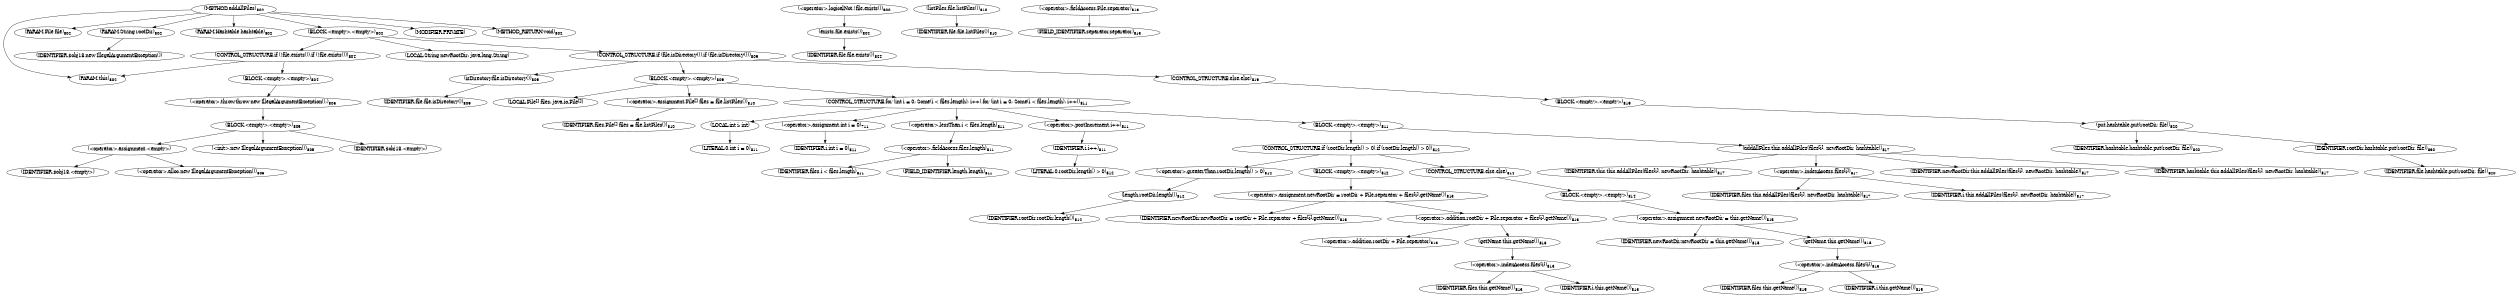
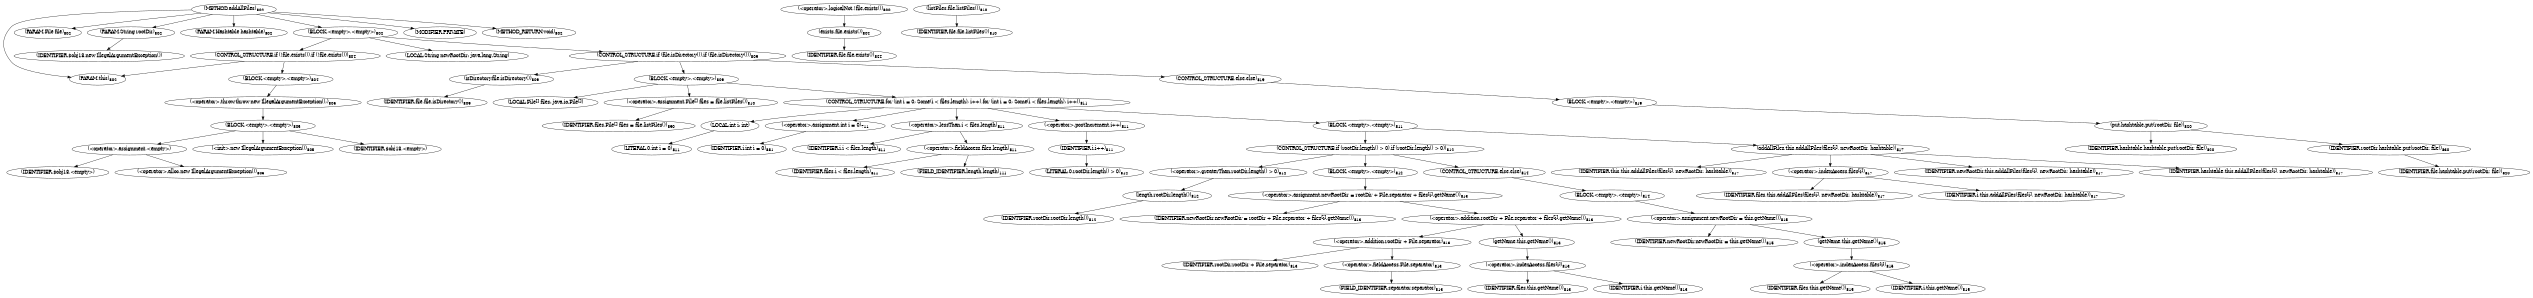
  digraph {
    n1 [label=<(METHOD,addAllFiles)<SUB>802</SUB>>]
    n2 [label=<(PARAM,this)<SUB>802</SUB>>]
    n3 [label=<(PARAM,File file)<SUB>802</SUB>>]
    n4 [label=<(PARAM,String rootDir)<SUB>802</SUB>>]
    n5 [label=<(PARAM,Hashtable hashtable)<SUB>802</SUB>>]
    n6 [label=<(BLOCK,&lt;empty&gt;,&lt;empty&gt;)<SUB>802</SUB>>]
    n7 [label=<(MODIFIER,PRIVATE)>]
    n8 [label=<(METHOD_RETURN,void)<SUB>802</SUB>>]
    n9 [label=<(IDENTIFIER,$obj18,new IllegalArgumentException())>]
    n10 [label=<(CONTROL_STRUCTURE,if (!file.exists()),if (!file.exists()))<SUB>804</SUB>>]
    n11 [label=<(LOCAL,String newRootDir: java.lang.String)>]
    n12 [label=<(CONTROL_STRUCTURE,if (file.isDirectory()),if (file.isDirectory()))<SUB>809</SUB>>]
    n13 [label=<(BLOCK,&lt;empty&gt;,&lt;empty&gt;)<SUB>804</SUB>>]
    n14 [label=<(isDirectory,file.isDirectory())<SUB>809</SUB>>]
    n15 [label=<(BLOCK,&lt;empty&gt;,&lt;empty&gt;)<SUB>809</SUB>>]
    n16 [label=<(CONTROL_STRUCTURE,else,else)<SUB>819</SUB>>]
    n17 [label=<(&lt;operator&gt;.logicalNot,!file.exists())<SUB>800</SUB>>]
    n18 [label=<(exists,file.exists())<SUB>804</SUB>>]
    n19 [label=<(&lt;operator&gt;.throw,throw new IllegalArgumentException();)<SUB>805</SUB>>]
    n20 [label=<(IDENTIFIER,file,file.exists())<SUB>824</SUB>>]
    n21 [label=<(BLOCK,&lt;empty&gt;,&lt;empty&gt;)<SUB>805</SUB>>]
    n22 [label=<(&lt;operator&gt;.assignment,&lt;empty&gt;)>]
    n23 [label=<(&lt;init&gt;,new IllegalArgumentException())<SUB>805</SUB>>]
    n24 [label=<(IDENTIFIER,$obj18,&lt;empty&gt;)>]
    n25 [label=<(IDENTIFIER,$obj18,&lt;empty&gt;)>]
    n26 [label=<(&lt;operator&gt;.alloc,new IllegalArgumentException())<SUB>805</SUB>>]
    n27 [label=<(IDENTIFIER,file,file.isDirectory())<SUB>809</SUB>>]
    n28 [label=<(LOCAL,File[] files: java.io.File[])>]
    n29 [label=<(&lt;operator&gt;.assignment,File[] files = file.listFiles())<SUB>810</SUB>>]
    n30 [label=<(CONTROL_STRUCTURE,for (int i = 0; Some(i &lt; files.length); i++),for (int i = 0; Some(i &lt; files.length); i++))<SUB>811</SUB>>]
    n31 [label=<(BLOCK,&lt;empty&gt;,&lt;empty&gt;)<SUB>819</SUB>>]
-   n32 [label=<(IDENTIFIER,files,File[] files = file.listFiles())<SUB>810</SUB>>]
+   n32 [label=<(IDENTIFIER,files,File[] files = file.listFiles())<SUB>890</SUB>>]
    n33 [label=<(LOCAL,int i: int)>]
    n34 [label=<(&lt;operator&gt;.assignment,int i = 0)<SUB>711</SUB>>]
    n35 [label=<(&lt;operator&gt;.lessThan,i &lt; files.length)<SUB>811</SUB>>]
    n36 [label=<(&lt;operator&gt;.postIncrement,i++)<SUB>811</SUB>>]
    n37 [label=<(BLOCK,&lt;empty&gt;,&lt;empty&gt;)<SUB>811</SUB>>]
    n38 [label=<(listFiles,file.listFiles())<SUB>810</SUB>>]
    n39 [label=<(IDENTIFIER,file,file.listFiles())<SUB>810</SUB>>]
    n40 [label=<(LITERAL,0,int i = 0)<SUB>811</SUB>>]
-   n41 [label=<(IDENTIFIER,i,int i = 0)<SUB>811</SUB>>]
+   n41 [label=<(IDENTIFIER,i,int i = 0)<SUB>881</SUB>>]
+   n42 [label=<(IDENTIFIER,i,i &lt; files.length)<SUB>811</SUB>>]
    n43 [label=<(&lt;operator&gt;.fieldAccess,files.length)<SUB>811</SUB>>]
    n44 [label=<(IDENTIFIER,i,i++)<SUB>811</SUB>>]
    n45 [label=<(CONTROL_STRUCTURE,if (rootDir.length() &gt; 0),if (rootDir.length() &gt; 0))<SUB>812</SUB>>]
    n46 [label=<(addAllFiles,this.addAllFiles(files[i], newRootDir, hashtable))<SUB>817</SUB>>]
    n47 [label=<(IDENTIFIER,files,i &lt; files.length)<SUB>811</SUB>>]
-   n48 [label=<(FIELD_IDENTIFIER,length,length)<SUB>811</SUB>>]
+   n48 [label=<(FIELD_IDENTIFIER,length,length)<SUB>111</SUB>>]
    n49 [label=<(LITERAL,0,rootDir.length() &gt; 0)<SUB>812</SUB>>]
    n50 [label=<(&lt;operator&gt;.greaterThan,rootDir.length() &gt; 0)<SUB>812</SUB>>]
    n51 [label=<(BLOCK,&lt;empty&gt;,&lt;empty&gt;)<SUB>812</SUB>>]
    n52 [label=<(CONTROL_STRUCTURE,else,else)<SUB>814</SUB>>]
    n53 [label=<(IDENTIFIER,this,this.addAllFiles(files[i], newRootDir, hashtable))<SUB>817</SUB>>]
    n54 [label=<(&lt;operator&gt;.indexAccess,files[i])<SUB>817</SUB>>]
    n55 [label=<(IDENTIFIER,newRootDir,this.addAllFiles(files[i], newRootDir, hashtable))<SUB>817</SUB>>]
    n56 [label=<(IDENTIFIER,hashtable,this.addAllFiles(files[i], newRootDir, hashtable))<SUB>817</SUB>>]
    n57 [label=<(length,rootDir.length())<SUB>812</SUB>>]
    n58 [label=<(&lt;operator&gt;.assignment,newRootDir = rootDir + File.separator + files[i].getName())<SUB>813</SUB>>]
    n59 [label=<(BLOCK,&lt;empty&gt;,&lt;empty&gt;)<SUB>814</SUB>>]
    n60 [label=<(IDENTIFIER,rootDir,rootDir.length())<SUB>812</SUB>>]
    n61 [label=<(IDENTIFIER,newRootDir,newRootDir = rootDir + File.separator + files[i].getName())<SUB>813</SUB>>]
    n62 [label=<(&lt;operator&gt;.addition,rootDir + File.separator + files[i].getName())<SUB>813</SUB>>]
    n63 [label=<(&lt;operator&gt;.addition,rootDir + File.separator)<SUB>813</SUB>>]
    n64 [label=<(getName,this.getName())<SUB>813</SUB>>]
+   n65 [label=<(IDENTIFIER,rootDir,rootDir + File.separator)<SUB>813</SUB>>]
    n66 [label=<(&lt;operator&gt;.fieldAccess,File.separator)<SUB>813</SUB>>]
    n67 [label=<(&lt;operator&gt;.indexAccess,files[i])<SUB>813</SUB>>]
    n68 [label=<(FIELD_IDENTIFIER,separator,separator)<SUB>813</SUB>>]
    n69 [label=<(IDENTIFIER,files,this.getName())<SUB>813</SUB>>]
    n70 [label=<(IDENTIFIER,i,this.getName())<SUB>813</SUB>>]
    n71 [label=<(&lt;operator&gt;.assignment,newRootDir = this.getName())<SUB>815</SUB>>]
    n72 [label=<(IDENTIFIER,newRootDir,newRootDir = this.getName())<SUB>815</SUB>>]
    n73 [label=<(getName,this.getName())<SUB>815</SUB>>]
    n74 [label=<(&lt;operator&gt;.indexAccess,files[i])<SUB>815</SUB>>]
    n75 [label=<(IDENTIFIER,files,this.getName())<SUB>815</SUB>>]
    n76 [label=<(IDENTIFIER,i,this.getName())<SUB>815</SUB>>]
    n77 [label=<(IDENTIFIER,files,this.addAllFiles(files[i], newRootDir, hashtable))<SUB>817</SUB>>]
    n78 [label=<(IDENTIFIER,i,this.addAllFiles(files[i], newRootDir, hashtable))<SUB>817</SUB>>]
    n79 [label=<(put,hashtable.put(rootDir, file))<SUB>820</SUB>>]
    n80 [label=<(IDENTIFIER,hashtable,hashtable.put(rootDir, file))<SUB>820</SUB>>]
    n81 [label=<(IDENTIFIER,rootDir,hashtable.put(rootDir, file))<SUB>830</SUB>>]
    n82 [label=<(IDENTIFIER,file,hashtable.put(rootDir, file))<SUB>820</SUB>>]
    n1 -> n2
    n1 -> n3
    n1 -> n4
    n1 -> n5
    n1 -> n6
    n1 -> n7
    n1 -> n8
    n4 -> n9
    n6 -> n10
    n6 -> n11
    n6 -> n12
    n10 -> n2
    n10 -> n13
    n12 -> n14
    n12 -> n15
    n12 -> n16
    n13 -> n19
    n14 -> n27
    n15 -> n28
    n15 -> n29
    n15 -> n30
    n16 -> n31
    n17 -> n18
    n18 -> n20
    n19 -> n21
    n21 -> n22
    n21 -> n23
    n21 -> n24
    n22 -> n25
    n22 -> n26
    n29 -> n32
    n30 -> n33
    n30 -> n34
    n30 -> n35
    n30 -> n36
    n30 -> n37
    n31 -> n79
    n33 -> n40
    n34 -> n41
+   n35 -> n42
    n35 -> n43
    n36 -> n44
    n37 -> n45
    n37 -> n46
    n38 -> n39
    n43 -> n47
    n43 -> n48
    n44 -> n49
    n45 -> n50
    n45 -> n51
    n45 -> n52
    n46 -> n53
    n46 -> n54
    n46 -> n55
    n46 -> n56
    n50 -> n57
    n51 -> n58
    n52 -> n59
    n54 -> n77
    n54 -> n78
    n57 -> n60
    n58 -> n61
    n58 -> n62
    n59 -> n71
    n62 -> n63
    n62 -> n64
+   n63 -> n65
+   n63 -> n66
    n64 -> n67
    n66 -> n68
    n67 -> n69
    n67 -> n70
    n71 -> n72
    n71 -> n73
    n73 -> n74
    n74 -> n75
    n74 -> n76
    n79 -> n80
    n79 -> n81
    n81 -> n82
  }
